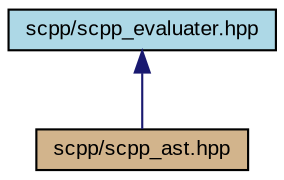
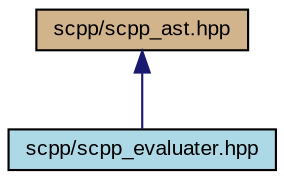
  digraph {
    fontname="Liberation Sans"
    node [color=black fontname="Liberation Sans" fontsize=10 shape=record style=filled]
    n1 [fillcolor=tan fontcolor=black height=0.2 label="scpp/scpp_ast.hpp" width=0.4]
    n2 [fillcolor=lightblue height=0.2 label="scpp/scpp_evaluater.hpp" width=0.4]
-   n2 -> n1 [color=midnightblue dir=back fontname="Liberation Sans" fontsize=10 labelfontname=Helvetica labelfontsize=10 style=solid]
+   n1 -> n2 [color=midnightblue dir=back fontname="Liberation Sans" fontsize=10 labelfontname=Helvetica labelfontsize=10 style=solid]
  }
